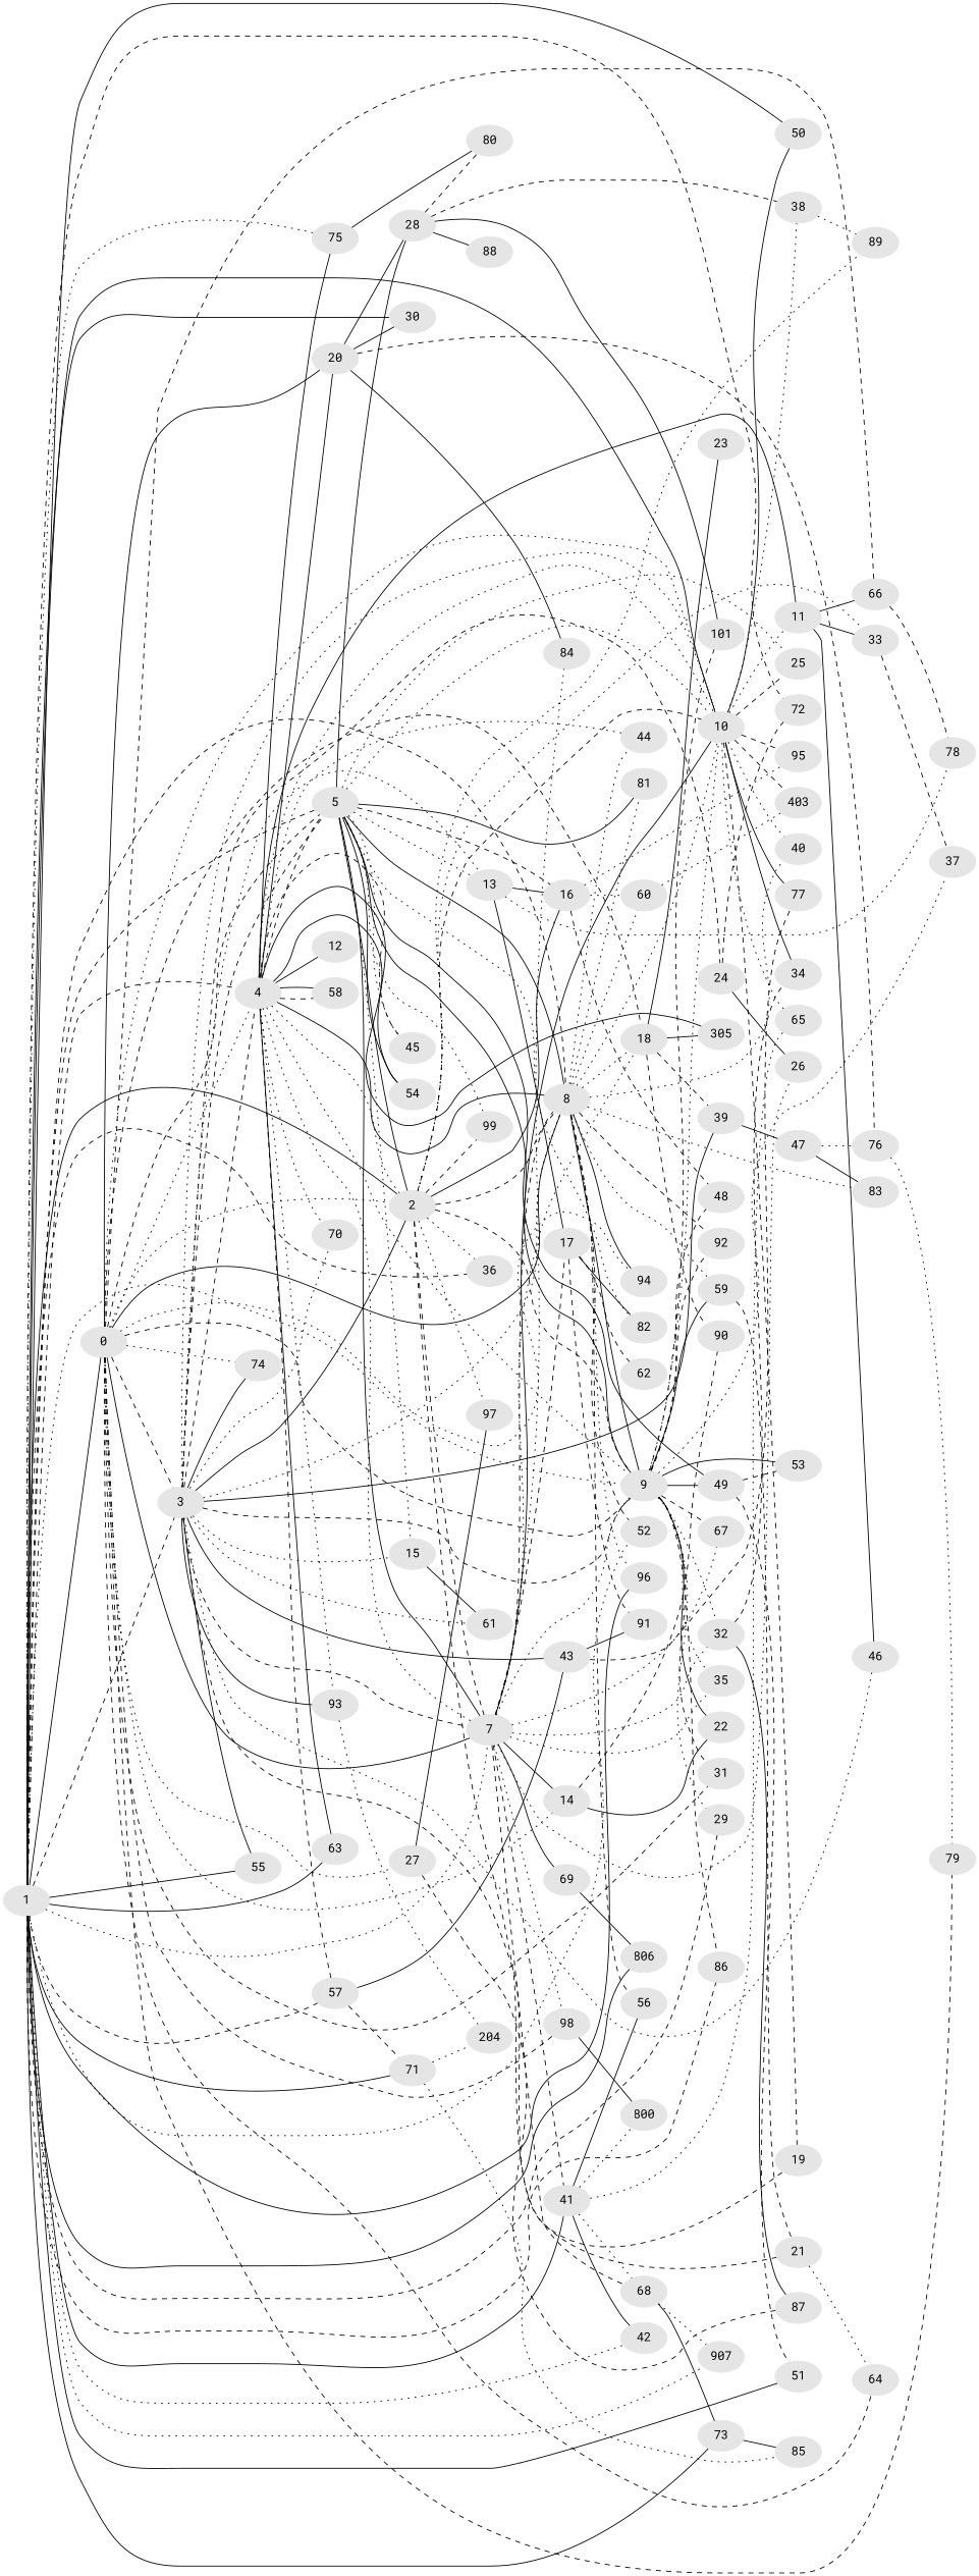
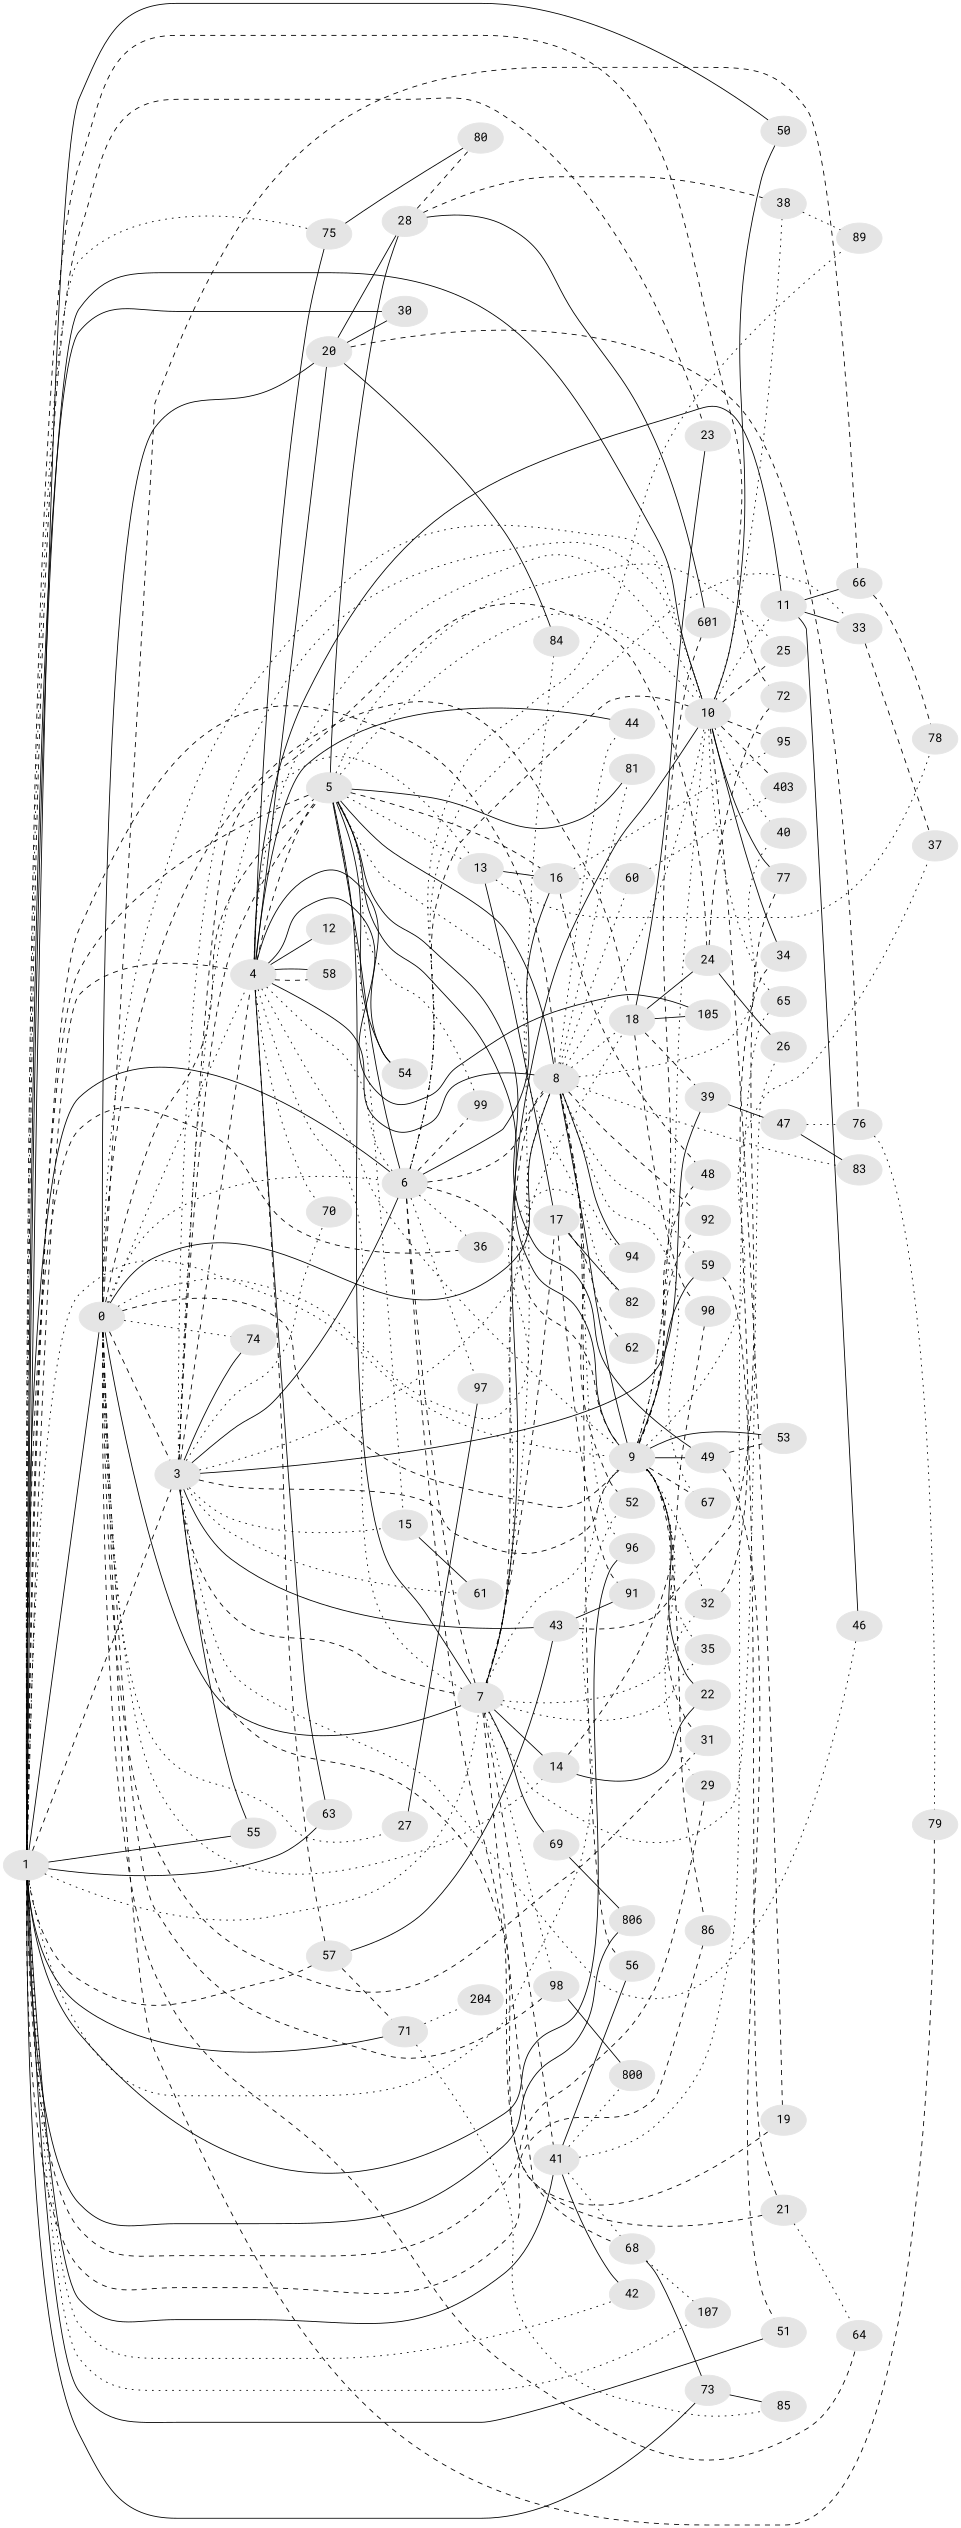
  graph {
    fontname="Roboto Mono"
    rankdir=LR
    node [color=gray90 fontname="Roboto Mono" style=filled]
    edge [fontname="Roboto Mono" style=solid]
    n1 [label=0]
    1
    3
    4
    5
-   6 [label=2]
+   6
    7
    8
    9
    10
    23
    29
    30
    36
    41
    42
    50
    51
    52
    55
    57
    63
    71
    72
    73
    75
    86
    96
    n29 [label=806]
-   107 [label=907]
+   107
    14
    18
    20
    27
    31
    64
    66
    74
    79
    94
    98
    43
    13
    15
    19
    24
    39
    46
    61
    70
-   93
    11
    12
    44
-   45
    54
    58
-   105 [label=305]
+   105
    25
    28
    49
    81
    82
    99
    16
    21
    33
    89
    97
    17
    26
    32
    35
    68
    69
    84
    40
    56
    59
    60
    67
    83
    92
    22
    37
    48
    53
-   101
+   101 [label=601]
    38
    34
    65
    77
    95
    n94 [label=403]
    n95 [label=800]
    91
    85
    n98 [label=204]
    80
    90
    76
-   87
    78
    47
-   88
    62
    n1 -- 3 [style=dashed]
    n1 -- 4 [style=dotted]
    n1 -- 5 [style=dashed]
    n1 -- 6 [style=dotted]
    n1 -- 7
    n1 -- 8
    n1 -- 9 [style=dashed]
    n1 -- 10 [style=dotted]
    n1 -- 14 [style=dotted]
    n1 -- 18 [style=dashed]
    n1 -- 20
    n1 -- 27 [style=dotted]
    n1 -- 31 [style=dashed]
    n1 -- 64 [style=dashed]
    n1 -- 66 [style=dashed]
    n1 -- 74 [style=dotted]
    n1 -- 79 [style=dashed]
    n1 -- 94 [style=dotted]
    n1 -- 98 [style=dashed]
    1 -- n1
    1 -- 3 [style=dashed]
    1 -- 4 [style=dashed]
    1 -- 5 [style=dashed]
    1 -- 6
    1 -- 7 [style=dotted]
    1 -- 8 [style=dashed]
    1 -- 9 [style=dotted]
    1 -- 10
+   1 -- 23 [style=dashed]
    1 -- 29 [style=dashed]
    1 -- 30
    1 -- 36 [style=dashed]
    1 -- 41
    1 -- 42 [style=dotted]
    1 -- 50
    1 -- 51
    1 -- 52 [style=dotted]
    1 -- 55
    1 -- 57 [style=dashed]
    1 -- 63
    1 -- 71
    1 -- 72 [style=dashed]
    1 -- 73
    1 -- 75 [style=dotted]
    1 -- 86 [style=dashed]
    1 -- 96
    1 -- n29
    1 -- 107 [style=dotted]
    3 -- 4 [style=dashed]
    3 -- 5 [style=dashed]
    3 -- 6
    3 -- 7 [style=dashed]
    3 -- 8 [style=dotted]
    3 -- 9 [style=dashed]
    3 -- 10 [style=dotted]
    3 -- 55
    3 -- 74
    3 -- 43
    3 -- 13 [style=dotted]
    3 -- 15 [style=dotted]
    3 -- 19 [style=dashed]
    3 -- 24 [style=dashed]
    3 -- 39
    3 -- 46 [style=dotted]
    3 -- 61 [style=dotted]
    3 -- 70 [style=dotted]
-   3 -- 93
    4 -- 5 [style=dashed]
    4 -- 6 [style=dotted]
    4 -- 7 [style=dotted]
    4 -- 8
    4 -- 9 [style=dotted]
    4 -- 10 [style=dotted]
    4 -- 57 [style=dashed]
    4 -- 63
    4 -- 75
    4 -- 20
    4 -- 70 [style=dotted]
-   4 -- 93 [style=dotted]
    4 -- 11
    4 -- 12
-   4 -- 44 [style=dotted]
-   4 -- 45 [style=dashed]
+   4 -- 44
    4 -- 54
    4 -- 58 [style=dashed]
    4 -- 58
    4 -- 105
    5 -- 6
    5 -- 7
    5 -- 8
    5 -- 9
    5 -- 10 [style=dotted]
    5 -- 13 [style=dotted]
    5 -- 15 [style=dotted]
-   5 -- 45 [style=dotted]
    5 -- 54
    5 -- 25 [style=dotted]
    5 -- 28
    5 -- 49
    5 -- 81
    5 -- 82 [style=dotted]
    5 -- 99 [style=dotted]
    5 -- 16 [style=dashed]
    6 -- 7 [style=dashed]
    6 -- 8 [style=dashed]
    6 -- 9 [style=dashed]
    6 -- 10 [style=dashed]
    6 -- 36 [style=dotted]
    6 -- 99 [style=dashed]
    6 -- 16
    6 -- 21 [style=dashed]
    6 -- 33 [style=dotted]
    6 -- 89 [style=dotted]
    6 -- 97 [style=dotted]
    7 -- 8 [style=dashed]
    7 -- 9 [style=dotted]
    7 -- 10
    7 -- 41 [style=dashed]
    7 -- 14
    7 -- 18 [style=dotted]
    7 -- 98 [style=dotted]
    7 -- 17 [style=dashed]
    7 -- 26 [style=dotted]
    7 -- 32 [style=dotted]
    7 -- 35 [style=dotted]
    7 -- 68 [style=dashed]
    7 -- 69
    7 -- 84 [style=dotted]
    8 -- 9
    8 -- 10 [style=dotted]
    8 -- 52 [style=dashed]
    8 -- 96 [style=dotted]
    8 -- 18 [style=dotted]
    8 -- 94
    8 -- 44 [style=dotted]
    8 -- 81 [style=dotted]
    8 -- 40 [style=dotted]
    8 -- 56 [style=dashed]
    8 -- 59 [style=dotted]
    8 -- 60 [style=dotted]
-   7 -- 67 [style=dotted]
+   8 -- 67 [style=dotted]
    8 -- 83 [style=dotted]
    8 -- 92 [style=dashed]
    9 -- 10 [style=dotted]
    9 -- 29 [style=dotted]
    9 -- 86 [style=dashed]
    9 -- 31 [style=dashed]
    9 -- 49
    9 -- 32 [style=dotted]
    9 -- 35 [style=dotted]
    9 -- 59
    9 -- 67 [style=dashed]
    9 -- 92 [style=dashed]
    9 -- 22
    9 -- 37 [style=dotted]
    9 -- 48 [style=dashed]
    9 -- 53
    9 -- 101 [style=dashed]
    10 -- 50
    10 -- 19 [style=dashed]
    10 -- 11 [style=dotted]
    10 -- 25 [style=dashed]
    10 -- 40 [style=dotted]
    10 -- 38 [style=dotted]
    10 -- 34
    10 -- 65 [style=dotted]
    10 -- 77
    10 -- 95 [style=dashed]
    10 -- n94 [style=dashed]
    41 -- 42
    41 -- 68 [style=dotted]
    41 -- 56
    41 -- 65 [style=dotted]
    41 -- n95 [style=dotted]
    57 -- 71 [style=dashed]
    57 -- 43
    71 -- 85 [style=dotted]
    71 -- n98 [style=dotted]
    73 -- 85
    75 -- 80
    14 -- 22
    14 -- 90 [style=dashed]
    18 -- 23
+   18 -- 24
    18 -- 39 [style=dashed]
    18 -- 105
    18 -- 90 [style=dashed]
    20 -- 30
    20 -- 28
    20 -- 84
    20 -- 76 [style=dashed]
    27 -- 97
-   27 -- 87 [style=dashed]
    66 -- 78 [style=dashed]
    98 -- n95
    43 -- 77 [style=dashed]
    43 -- 91
    13 -- 16
    13 -- 17
    13 -- 78 [style=dotted]
    15 -- 61
    24 -- 72 [style=dashed]
    24 -- 26
    39 -- 47
-   93 -- n98 [style=dotted]
    11 -- 66
    11 -- 46
    11 -- 33
    28 -- 101
    28 -- 38 [style=dashed]
    28 -- 80 [style=dashed]
-   28 -- 88
    49 -- 51 [style=dashed]
    49 -- 53 [style=dashed]
    16 -- 60 [style=dotted]
    16 -- 48 [style=dashed]
    16 -- 95 [style=dotted]
    21 -- 64 [style=dotted]
    33 -- 37 [style=dashed]
    17 -- 82
    17 -- 91 [style=dashed]
    17 -- 62 [style=dashed]
    32 -- 34 [style=dashed]
-   32 -- 87
    68 -- 73
    68 -- 107 [style=dotted]
    69 -- n29
    59 -- 21 [style=dashed]
    60 -- n94 [style=dotted]
    38 -- 89 [style=dotted]
    76 -- 79 [style=dotted]
    47 -- 83
    47 -- 76 [style=dotted]
  }
